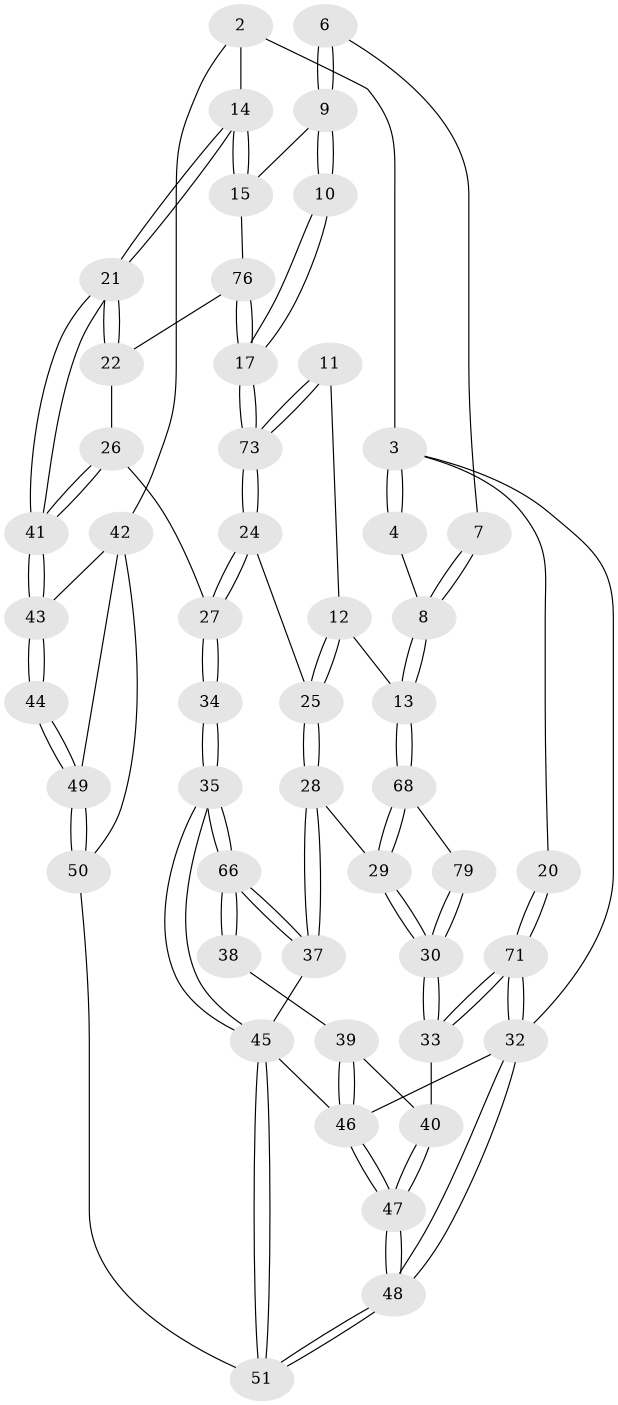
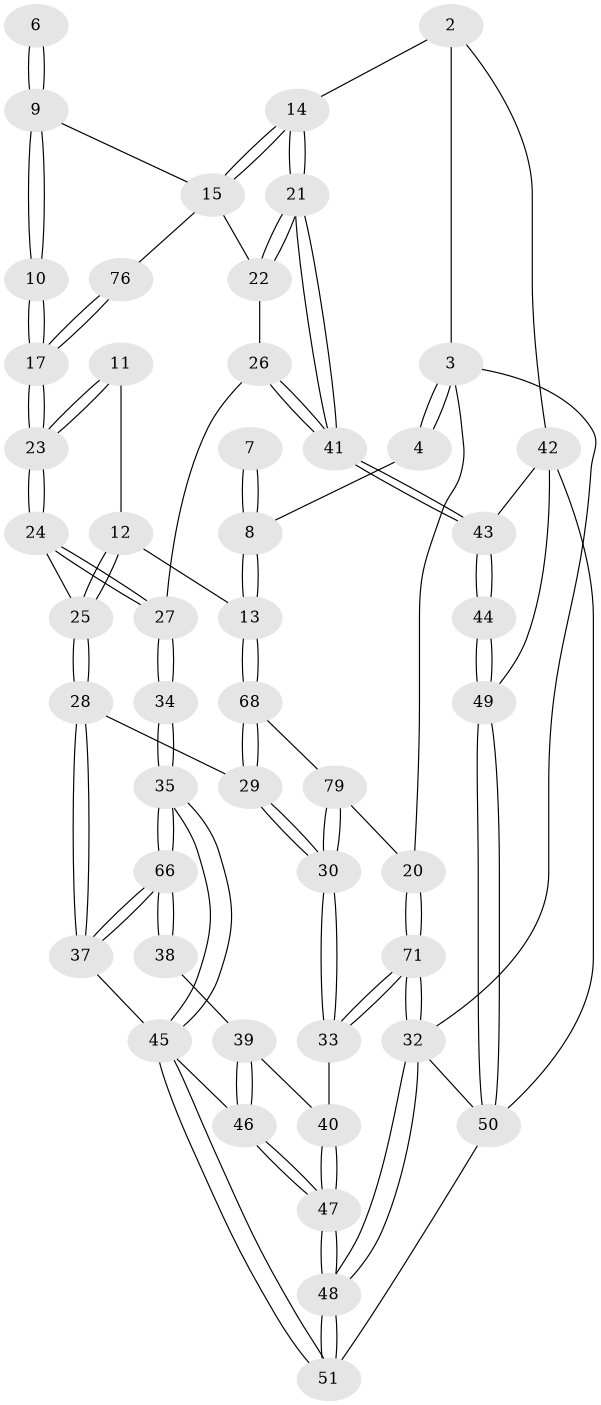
  graph {
    node [color=gray90 style=filled]
    2
    3
    14
    42
    6
    7
    9
    4
    20
    32
    15
    21
    50
    43
    49
    8
    n17 [label=71]
    48
    13
    10
    n21 [label=68]
    17
    n23 [label=76]
    11
    12
-   23 [label=73]
+   23
    25
    24
    28
    n30 [label=79]
    29
    22
    41
    26
    30
    33
    27
    34
    37
    35
    45
    40
    51
    47
    n45 [label=66]
    44
    38
    46
    39
    2 -- 3
    2 -- 14
    2 -- 42
    3 -- 4
    3 -- 4
    3 -- 20
    3 -- 32
    14 -- 15
    14 -- 15
    14 -- 21
    14 -- 21
    42 -- 50
    42 -- 43
    42 -- 49
-   6 -- 7
    6 -- 9
    6 -- 9
    7 -- 8
    7 -- 8
    9 -- 15
    9 -- 10
    9 -- 10
    4 -- 8
    20 -- n17
    20 -- n17
-   32 -- 46
+   32 -- 50
    32 -- 48
    32 -- 48
    15 -- n23
    21 -- 22
    21 -- 22
    21 -- 41
    21 -- 41
    50 -- 51
    43 -- 44
    43 -- 44
    49 -- 50
    49 -- 50
    8 -- 13
    8 -- 13
    n17 -- 32
    n17 -- 32
    n17 -- 33
    n17 -- 33
    48 -- 51
    48 -- 51
    13 -- n21
    13 -- n21
    10 -- 17
    10 -- 17
    n21 -- n30
    n21 -- 29
    n21 -- 29
    17 -- 23
    17 -- 23
    n23 -- 17
    n23 -- 17
-   n23 -- 22
+   15 -- 22
    11 -- 12
    11 -- 23
    11 -- 23
    12 -- 13
    12 -- 25
    12 -- 25
    23 -- 24
    23 -- 24
    25 -- 28
    25 -- 28
    24 -- 25
    24 -- 27
    24 -- 27
    28 -- 29
    28 -- 37
    28 -- 37
+   n30 -- 20
    n30 -- 30
    n30 -- 30
    29 -- 30
    29 -- 30
    22 -- 26
    41 -- 43
    41 -- 43
    26 -- 41
    26 -- 41
    26 -- 27
    30 -- 33
    30 -- 33
    33 -- 40
    27 -- 34
    27 -- 34
    34 -- 35
    34 -- 35
    37 -- 45
    35 -- 45
    35 -- 45
    35 -- n45
    35 -- n45
    45 -- 51
    45 -- 51
    45 -- 46
    40 -- 47
    40 -- 47
    47 -- 48
    47 -- 48
    n45 -- 37
    n45 -- 37
    n45 -- 38
    n45 -- 38
    44 -- 49
    44 -- 49
    38 -- 39
    46 -- 47
    46 -- 47
    39 -- 40
    39 -- 46
    39 -- 46
  }
